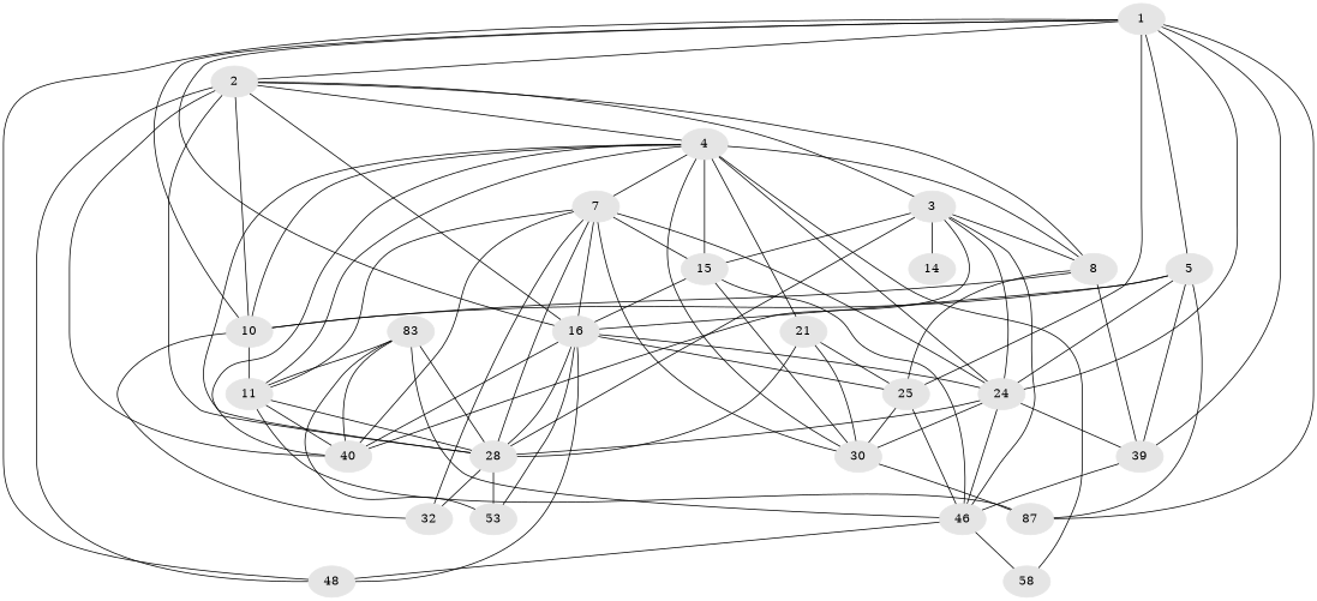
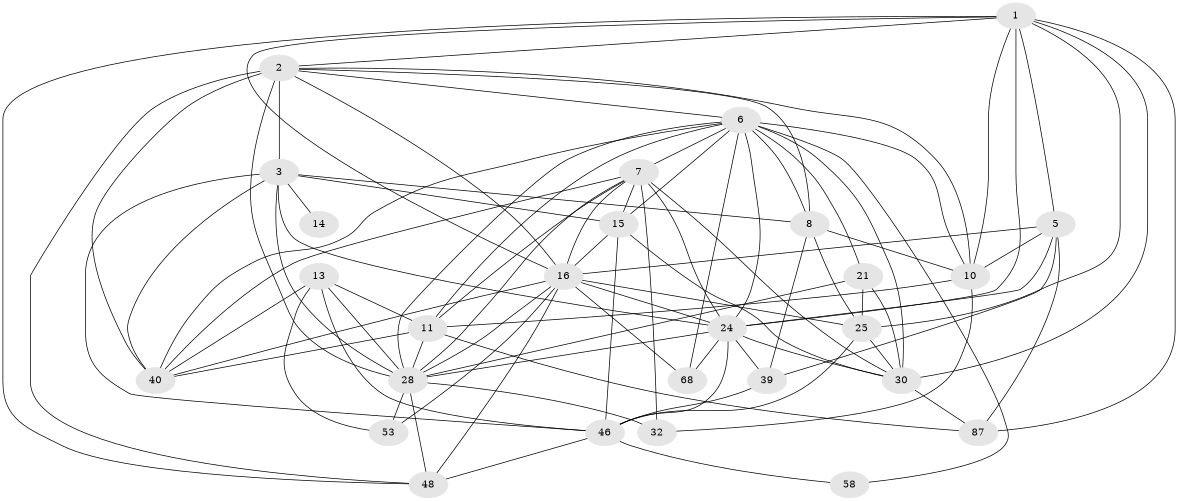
  graph {
    node [color=gray90 style=filled]
    1 [super="+66+4+31+67"]
    2 [super="+88+74"]
    5 [super="+9"]
    10 [super="+12+35"]
    16 [super="+19+29+20"]
    24 [super="+65+33"]
    25 [super="+60+27+62"]
    30 [super="+95+41"]
    n9 [label=87 super="+50"]
    48 [super="+72+54"]
    3 [super="+22"]
-   6 [super="+23+18+42" label=4]
+   6 [super="+23+18+42"]
    8 [super="+34"]
    28 [super="+55+44+37"]
    40 [super="+59"]
    39 [super="+71+85"]
    11 [super="+56"]
    32
+   68
    53
    46 [super="+76+80+69"]
    14
    15 [super="+51"]
    7 [super="+17"]
    21 [super="+61"]
    58
-   13 [super="+26" label=83]
+   13 [super="+26"]
    1 -- 2
    1 -- 5 [weight=2]
    1 -- 10
    1 -- 16 [weight=2]
    1 -- 24
    1 -- 25
-   1 -- 39
+   1 -- 30
    1 -- n9
    1 -- 48
    2 -- 10 [weight=2]
    2 -- 16
    2 -- 48
    2 -- 3 [weight=2]
    2 -- 6
    2 -- 8 [weight=2]
    2 -- 28 [weight=5]
    2 -- 40
    5 -- 10
    5 -- 16
    5 -- 24
    5 -- n9
    5 -- 39
    10 -- 11
    10 -- 32
    16 -- 24 [weight=3]
    16 -- 25
    16 -- 48
    16 -- 28 [weight=3]
    16 -- 40
+   16 -- 68
    16 -- 53
    24 -- 30
    24 -- 28
    24 -- 39
+   24 -- 68
    24 -- 46
    25 -- 30
    25 -- 46
    30 -- n9
    3 -- 24
    3 -- 8
    3 -- 28
    3 -- 40
    3 -- 46
    3 -- 14
    3 -- 15
    6 -- 10
    6 -- 24 [weight=4]
    6 -- 30
    6 -- 8
    6 -- 28
    6 -- 40
    6 -- 11
+   6 -- 68 [weight=2]
    6 -- 15 [weight=2]
    6 -- 7 [weight=2]
    6 -- 21
    6 -- 58
    8 -- 10
    8 -- 25 [weight=3]
    8 -- 39
+   28 -- 48
    28 -- 32
    28 -- 53
    39 -- 46 [weight=2]
    11 -- n9
    11 -- 28
    11 -- 40
    46 -- 48
    46 -- 58
    15 -- 16
    15 -- 30
    15 -- 46 [weight=2]
    7 -- 16
    7 -- 24
    7 -- 30
    7 -- 28
    7 -- 40
    7 -- 11
    7 -- 32
    7 -- 15
    21 -- 25
    21 -- 30
    21 -- 28
    13 -- 28
    13 -- 40
    13 -- 11 [weight=3]
    13 -- 53
    13 -- 46
  }
